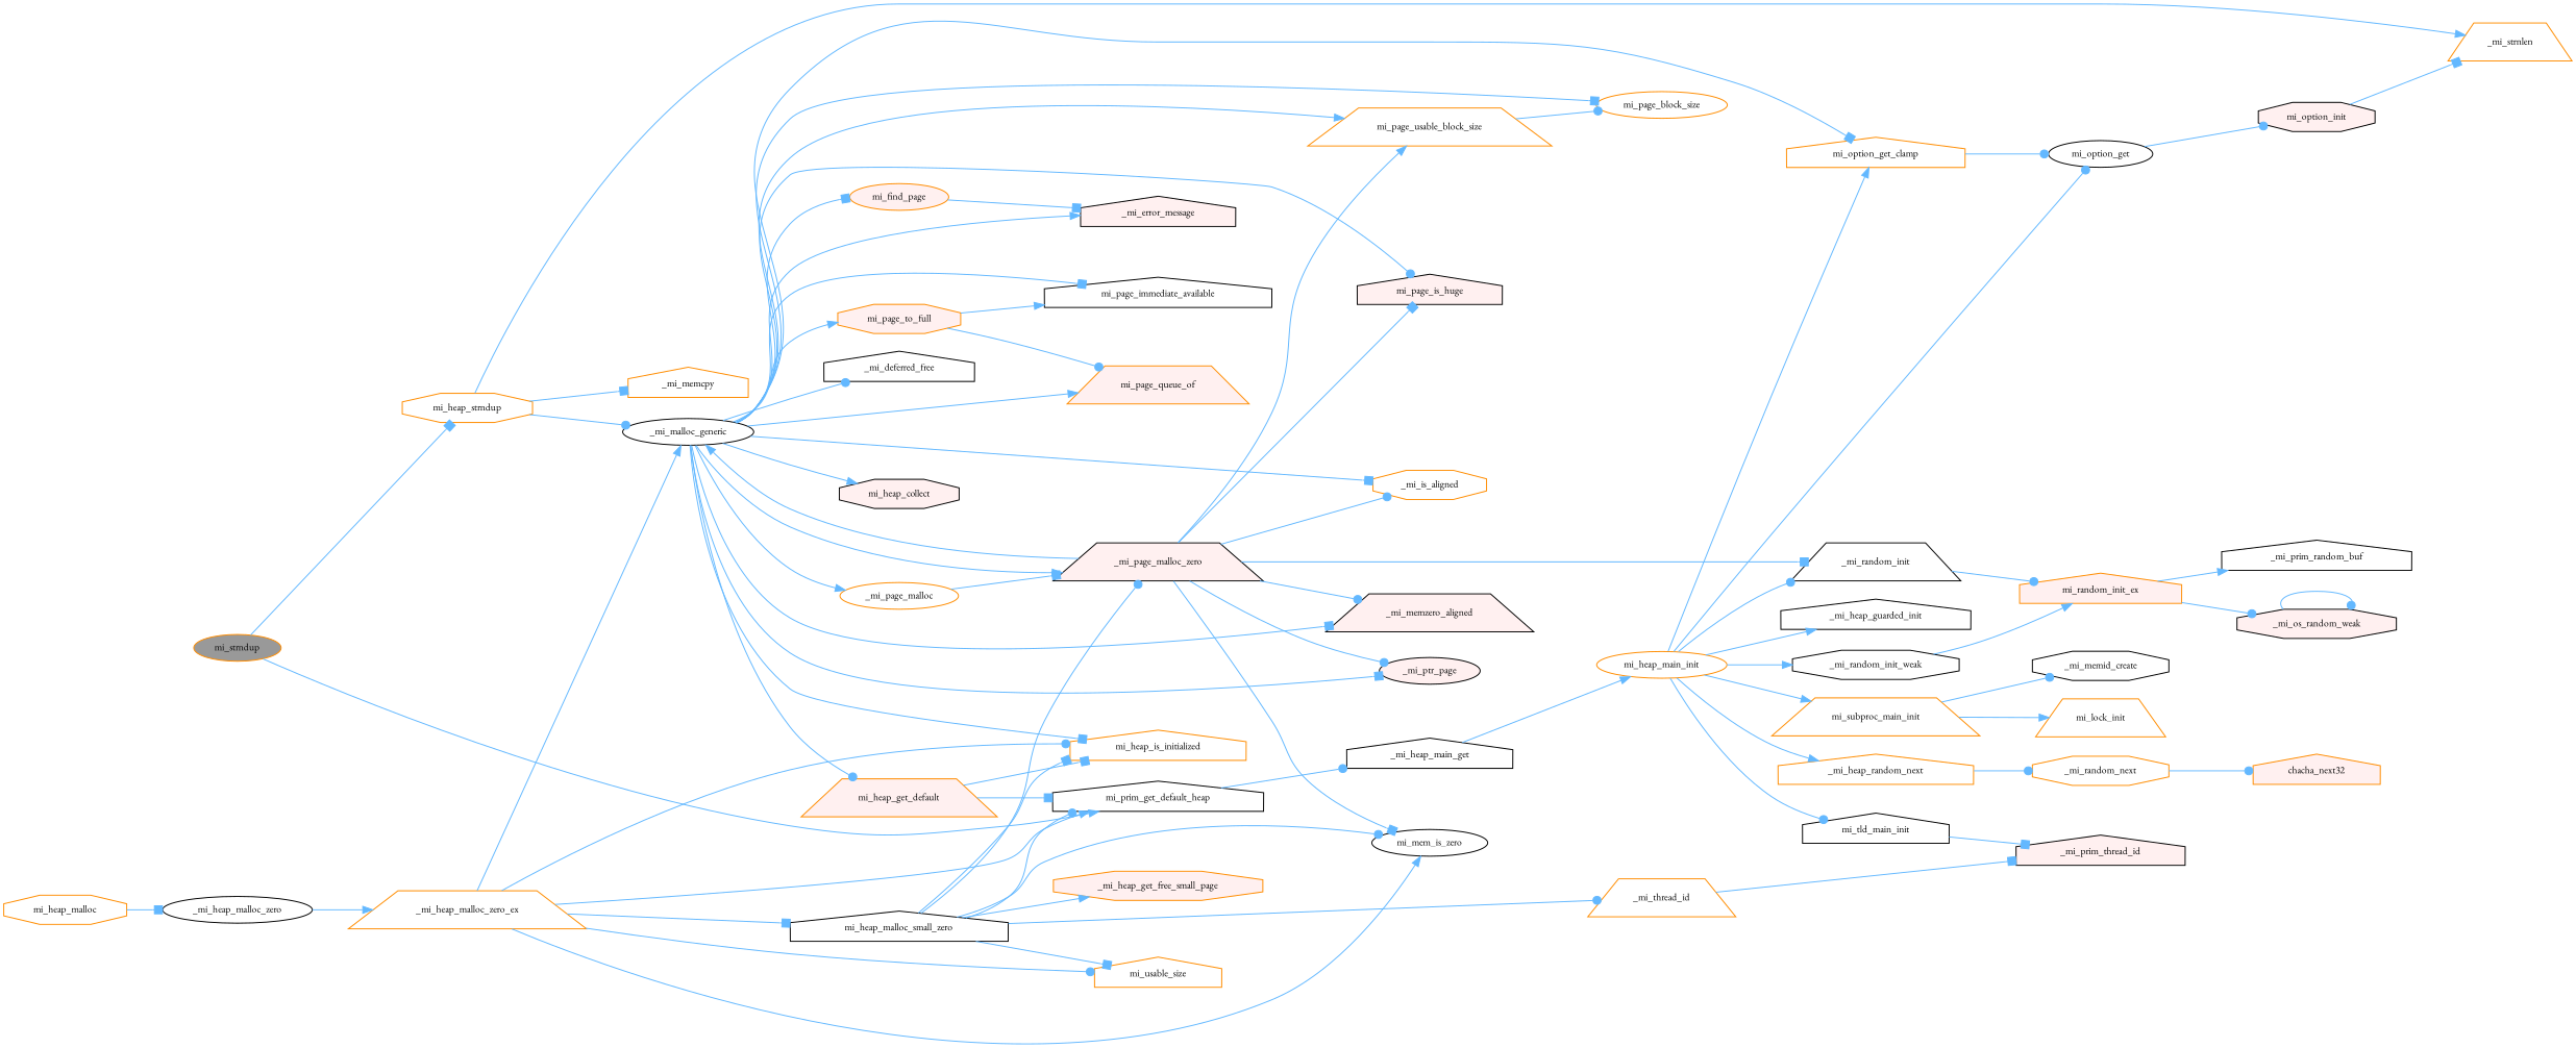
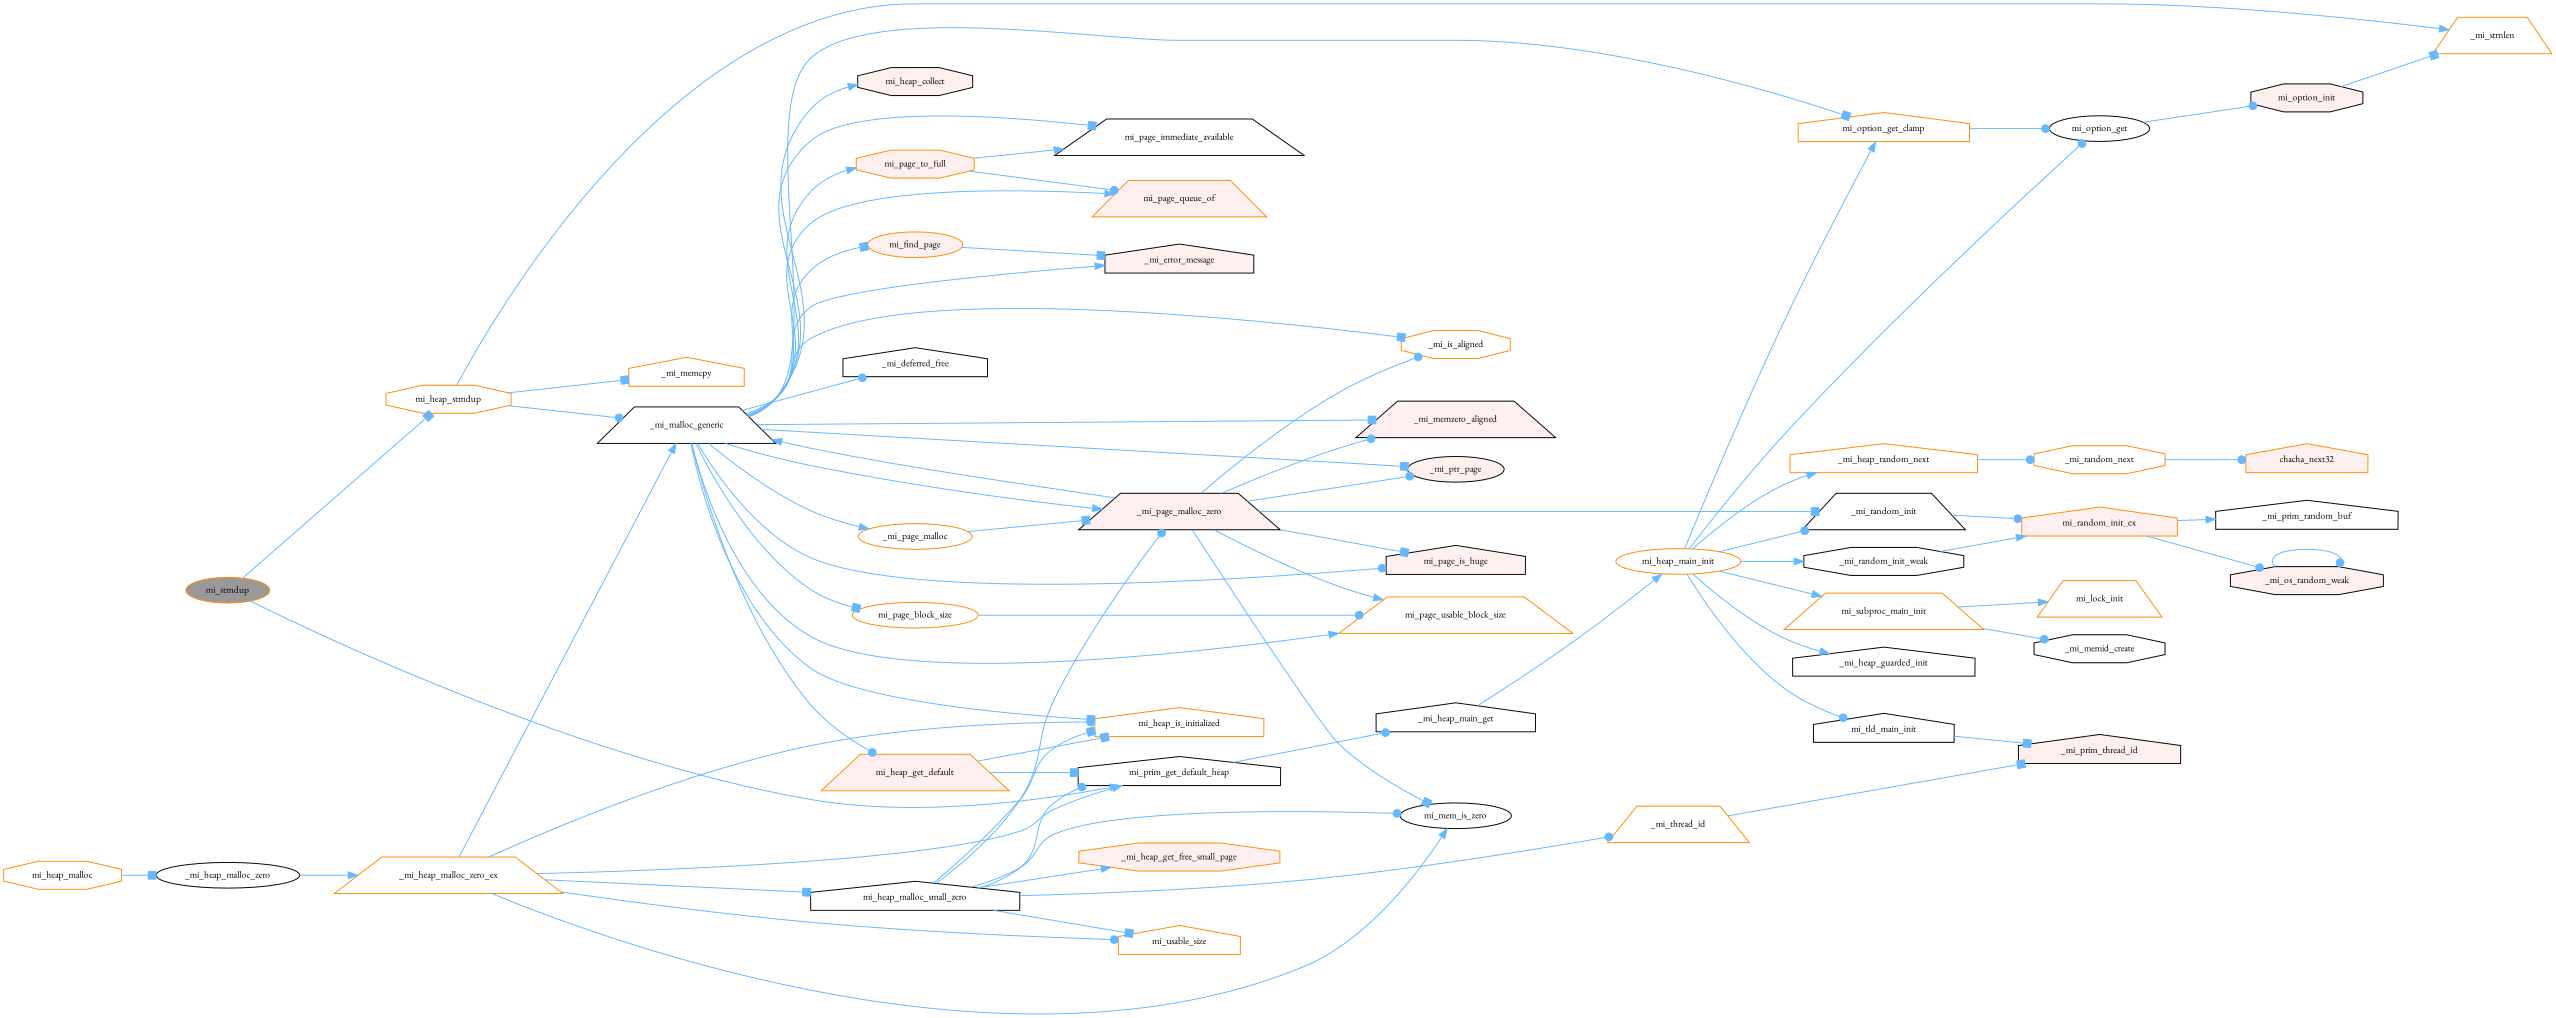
  digraph {
    fontname="EB Garamond"
    rankdir=LR
    node [color=darkorange fillcolor=white fontname="EB Garamond" fontsize=10 shape=house style=filled]
    edge [arrowhead=dot color=steelblue1 fontname="EB Garamond" fontsize=10 labelfontname=Helvetica labelfontsize=10 style=solid]
    n1 [fillcolor=grey60 fontcolor=black height=0.2 label=mi_strndup shape=ellipse width=0.4]
    n2 [height=0.2 label=mi_heap_strndup shape=octagon width=0.4]
    n3 [color=black height=0.2 label=mi_prim_get_default_heap width=0.4]
    n4 [height=0.2 label=_mi_memcpy width=0.4]
    n5 [height=0.2 label=_mi_strnlen shape=trapezium width=0.4]
-   n6 [color=black height=0.2 label=_mi_malloc_generic shape=ellipse width=0.4]
+   n6 [color=black height=0.2 label=_mi_malloc_generic shape=trapezium width=0.4]
    n7 [color=black height=0.2 label=_mi_heap_main_get width=0.4]
    n8 [height=0.2 label=mi_heap_malloc shape=octagon width=0.4]
    n9 [color=black height=0.2 label=_mi_heap_malloc_zero shape=ellipse width=0.4]
    n10 [height=0.2 label=_mi_heap_malloc_zero_ex shape=trapezium width=0.4]
    n11 [color=black height=0.2 label=mi_mem_is_zero shape=ellipse width=0.4]
    n12 [height=0.2 label=mi_heap_is_initialized width=0.4]
    n13 [color=black height=0.2 label=mi_heap_malloc_small_zero width=0.4]
    n14 [height=0.2 label=mi_usable_size width=0.4]
    n15 [color=black height=0.2 label=_mi_deferred_free width=0.4]
    n16 [color=black fillcolor="#FFF0F0" height=0.2 label=_mi_error_message width=0.4]
    n17 [height=0.2 label=_mi_is_aligned shape=octagon width=0.4]
    n18 [color=black fillcolor="#FFF0F0" height=0.2 label=_mi_memzero_aligned shape=trapezium width=0.4]
    n19 [height=0.2 label=_mi_page_malloc shape=ellipse width=0.4]
    n20 [color=black fillcolor="#FFF0F0" height=0.2 label=_mi_page_malloc_zero shape=trapezium width=0.4]
    n21 [color=black fillcolor="#FFF0F0" height=0.2 label=_mi_ptr_page shape=ellipse width=0.4]
    n22 [height=0.2 label=mi_page_block_size shape=ellipse width=0.4]
    n23 [color=black fillcolor="#FFF0F0" height=0.2 label=mi_page_is_huge width=0.4]
    n24 [height=0.2 label=mi_page_usable_block_size shape=trapezium width=0.4]
    n25 [fillcolor="#FFF0F0" height=0.2 label=mi_find_page shape=ellipse width=0.4]
    n26 [color=black fillcolor="#FFF0F0" height=0.2 label=mi_heap_collect shape=octagon width=0.4]
    n27 [fillcolor="#FFF0F0" height=0.2 label=mi_heap_get_default shape=trapezium width=0.4]
    n28 [height=0.2 label=mi_option_get_clamp width=0.4]
-   n29 [color=black height=0.2 label=mi_page_immediate_available width=0.4]
+   n29 [color=black height=0.2 label=mi_page_immediate_available shape=trapezium width=0.4]
    n30 [fillcolor="#FFF0F0" height=0.2 label=mi_page_queue_of shape=trapezium width=0.4]
    n31 [fillcolor="#FFF0F0" height=0.2 label=mi_page_to_full shape=octagon width=0.4]
    n32 [height=0.2 label=_mi_thread_id shape=trapezium width=0.4]
    n33 [color=black fillcolor="#FFF0F0" height=0.2 label=_mi_prim_thread_id width=0.4]
    n34 [fillcolor="#FFF0F0" height=0.2 label=_mi_heap_get_free_small_page shape=octagon width=0.4]
    n35 [color=black height=0.2 label=_mi_random_init shape=trapezium width=0.4]
    n36 [color=black height=0.2 label=mi_option_get shape=ellipse width=0.4]
    n37 [height=0.2 label=mi_heap_main_init shape=ellipse width=0.4]
    n38 [color=black height=0.2 label=_mi_heap_guarded_init width=0.4]
    n39 [height=0.2 label=_mi_heap_random_next width=0.4]
    n40 [color=black height=0.2 label=_mi_random_init_weak shape=octagon width=0.4]
    n41 [height=0.2 label=mi_subproc_main_init shape=trapezium width=0.4]
    n42 [color=black height=0.2 label=mi_tld_main_init width=0.4]
    n43 [height=0.2 label=_mi_random_next shape=octagon width=0.4]
    n44 [fillcolor="#FFF0F0" height=0.2 label=mi_random_init_ex width=0.4]
    n45 [color=black fillcolor="#FFF0F0" height=0.2 label=mi_option_init shape=octagon width=0.4]
    n46 [color=black height=0.2 label=_mi_memid_create shape=octagon width=0.4]
    n47 [height=0.2 label=mi_lock_init shape=trapezium width=0.4]
    n48 [fillcolor="#FFF0F0" height=0.2 label=chacha_next32 width=0.4]
    n49 [color=black fillcolor="#FFF0F0" height=0.2 label=_mi_os_random_weak shape=octagon width=0.4]
    n50 [color=black height=0.2 label=_mi_prim_random_buf width=0.4]
    n1 -> n2 [arrowhead=box]
    n1 -> n3 [arrowhead=normal]
    n2 -> n4 [arrowhead=box]
    n2 -> n5 [arrowhead=normal]
    n2 -> n6
    n3 -> n7
    n6 -> n12 [arrowhead=box]
    n6 -> n15
    n6 -> n16 [arrowhead=normal]
    n6 -> n17 [arrowhead=box]
    n6 -> n18 [arrowhead=box]
    n6 -> n19 [arrowhead=normal]
    n6 -> n20 [arrowhead=normal]
    n6 -> n21 [arrowhead=box]
    n6 -> n22 [arrowhead=box]
    n6 -> n23
    n6 -> n24 [arrowhead=normal]
    n6 -> n25 [arrowhead=box]
    n6 -> n26 [arrowhead=normal]
    n6 -> n27
    n6 -> n28 [arrowhead=box]
    n6 -> n29 [arrowhead=box]
    n6 -> n30 [arrowhead=normal]
    n6 -> n31 [arrowhead=normal]
    n7 -> n37 [arrowhead=normal]
    n8 -> n9 [arrowhead=box]
    n9 -> n10 [arrowhead=normal]
    n10 -> n3 [arrowhead=normal]
    n10 -> n6 [arrowhead=normal]
    n10 -> n11 [arrowhead=normal]
    n10 -> n12
    n10 -> n13 [arrowhead=box]
    n10 -> n14
    n13 -> n3
    n13 -> n11
    n13 -> n12 [arrowhead=box]
    n13 -> n14 [arrowhead=box]
    n13 -> n20
    n13 -> n32
    n13 -> n34 [arrowhead=normal]
    n19 -> n20 [arrowhead=box]
    n20 -> n6 [arrowhead=normal]
    n20 -> n11 [arrowhead=box]
    n20 -> n17
    n20 -> n18
    n20 -> n21
    n20 -> n23 [arrowhead=box]
    n20 -> n24 [arrowhead=normal]
    n20 -> n35 [arrowhead=box]
-   n24 -> n22
+   n22 -> n24
    n25 -> n16 [arrowhead=box]
    n27 -> n3 [arrowhead=box]
    n27 -> n12 [arrowhead=box]
    n28 -> n36
    n31 -> n29 [arrowhead=normal]
    n31 -> n30
    n32 -> n33 [arrowhead=box]
    n35 -> n44
    n36 -> n45
    n37 -> n28 [arrowhead=normal]
    n37 -> n35
    n37 -> n36
    n37 -> n38 [arrowhead=normal]
    n37 -> n39 [arrowhead=normal]
    n37 -> n40 [arrowhead=normal]
    n37 -> n41 [arrowhead=normal]
    n37 -> n42
    n39 -> n43
    n40 -> n44 [arrowhead=normal]
    n41 -> n46
    n41 -> n47 [arrowhead=normal]
    n42 -> n33 [arrowhead=box]
    n43 -> n48
    n44 -> n49
    n44 -> n50 [arrowhead=normal]
    n45 -> n5 [arrowhead=box]
    n49 -> n49
  }
